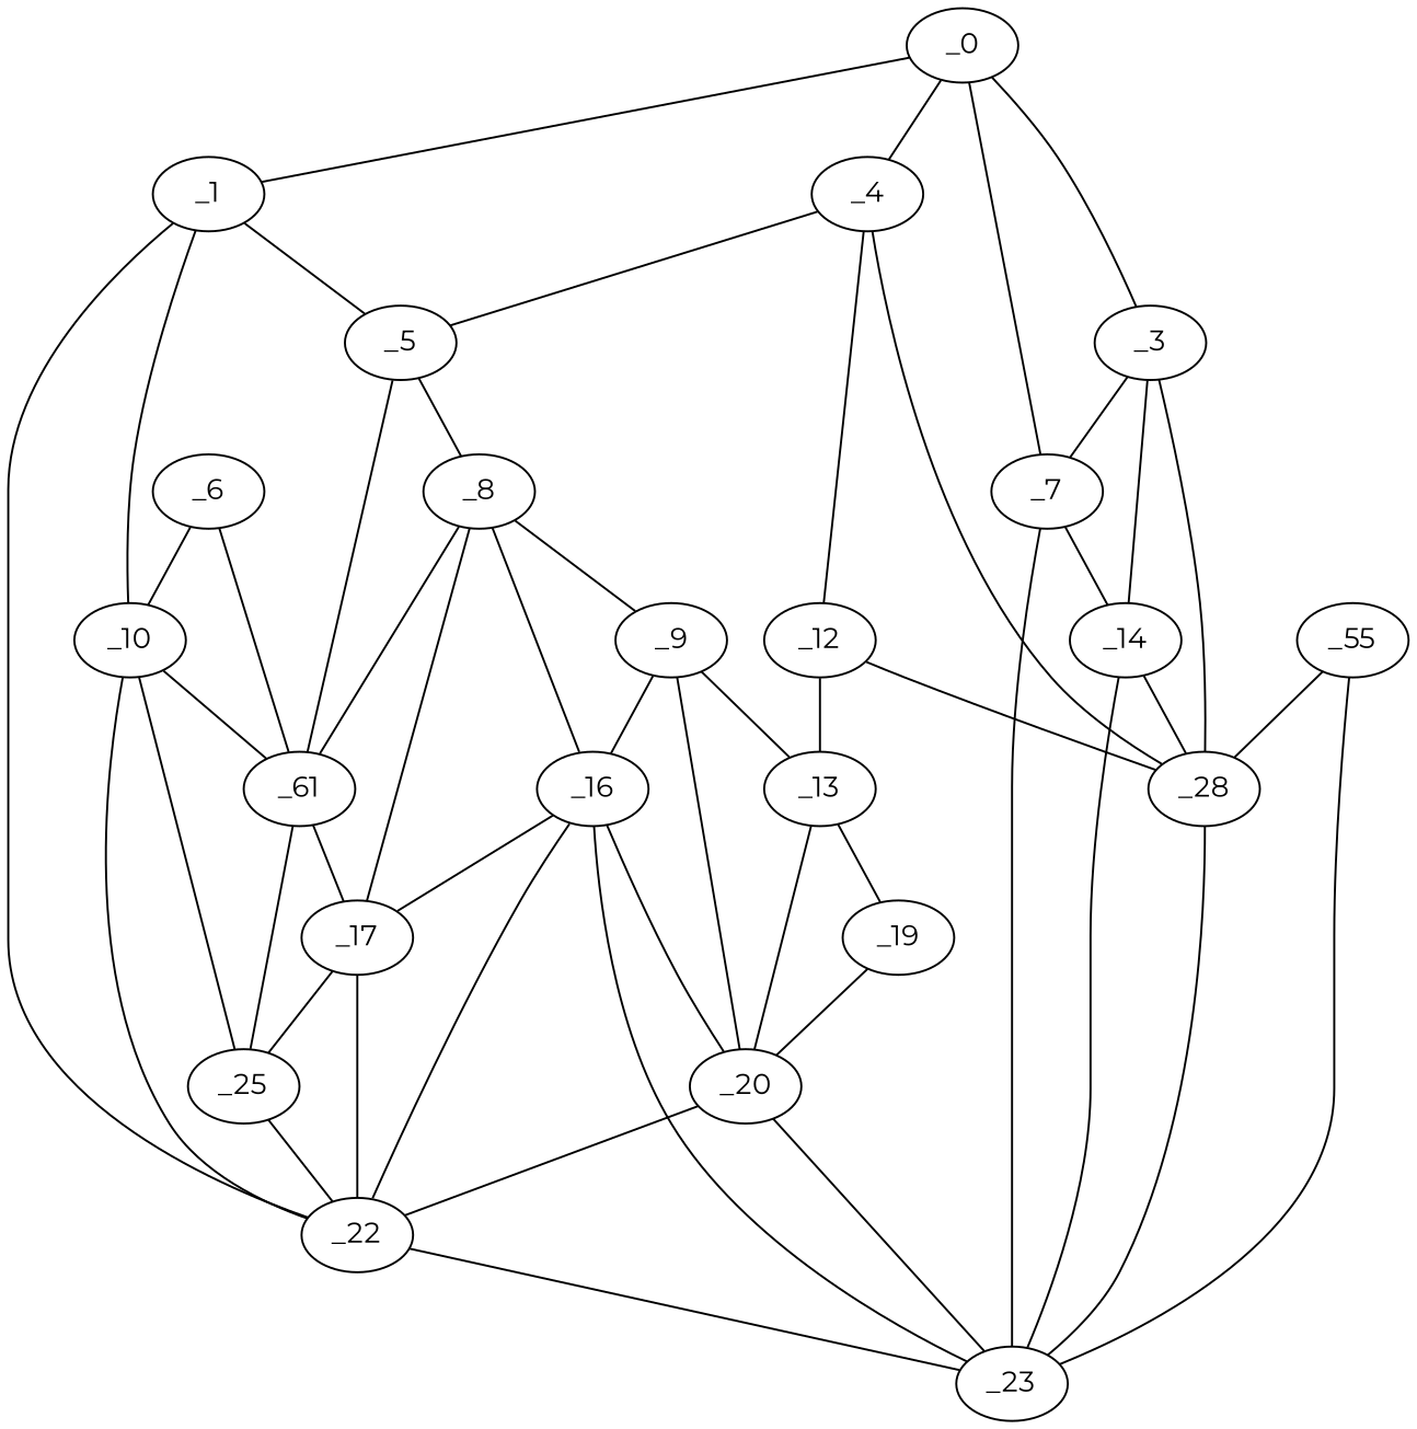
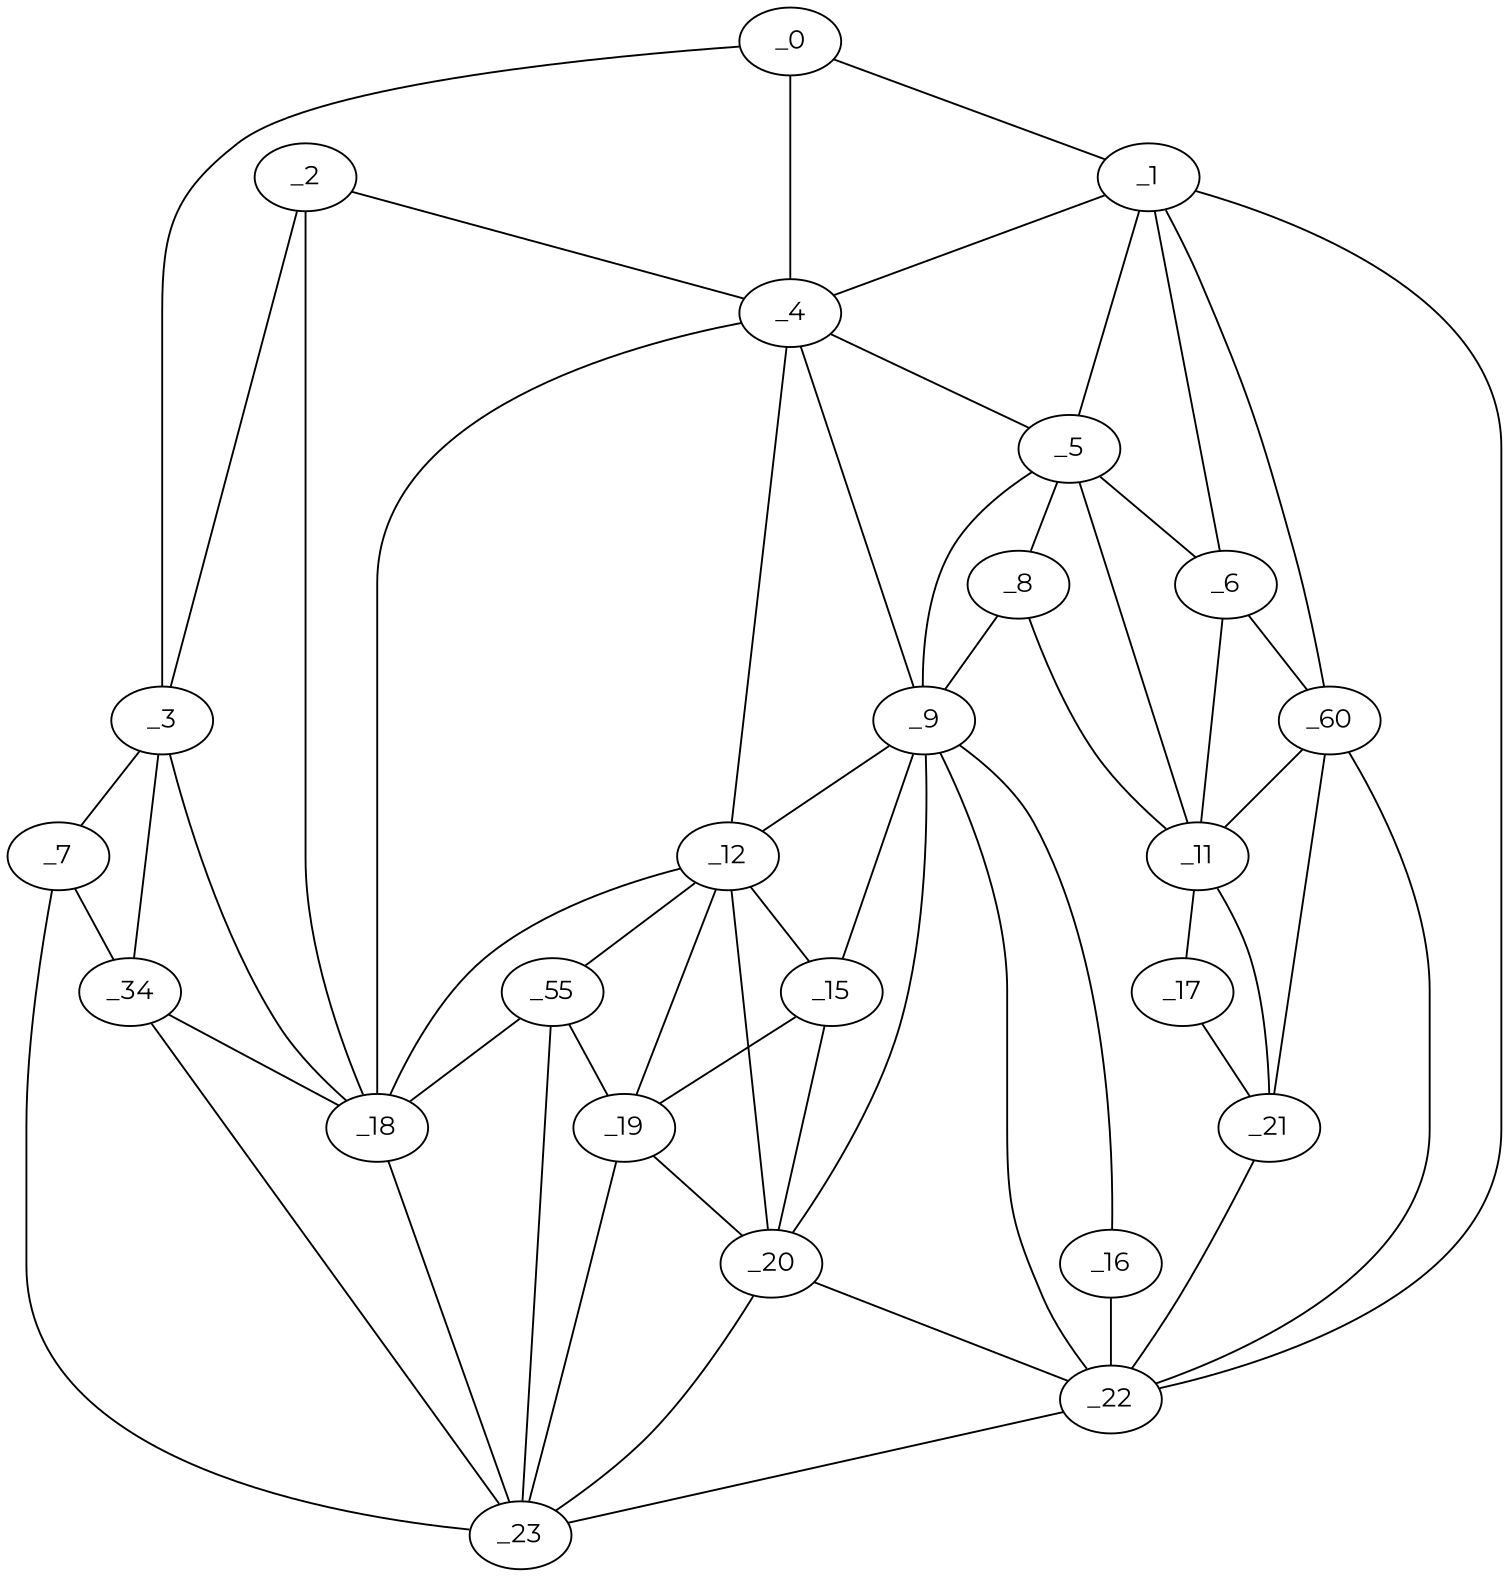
  graph {
    fontname=Montserrat
    node [fontname=Montserrat x=81 y=69]
    edge [fontname=Montserrat valence=2]
    _0 [x=42 y=55]
    _1 [x=43 y=124]
    _3 [x=56 y=36]
    _4 [x=57]
    _7 [x=67 y=2]
    _5 [x=62 y=102]
    _6 [x=62 y=111]
-   _10 [x=69 y=112]
+   _10 [x=69 y=112 label=_60]
    _22 [x=88 y=122]
-   _18 [y=48 label=_28]
-   _14 [x=77 y=35]
+   _2 [x=51 y=49]
+   _18 [y=48]
+   _14 [x=77 y=35 label=_34]
    _9 [x=69 y=89]
    _12 [x=72 y=72]
    _23 [x=91 y=54]
    _8 [x=68 y=96]
-   _11 [x=70 y=109 label=_61]
-   _21 [y=112 label=_25]
+   _11 [x=70 y=109]
+   _21 [y=112]
    _16 [x=80 y=96]
-   _13 [x=75 y=83]
+   _13 [x=75 y=83 label=_15]
    _20 [y=86]
    n22 [label=_55 x=78]
    _19 [y=77]
    _17 [x=80 y=107]
    _0 -- _1 [valence=1]
    _0 -- _3 [valence=1]
    _0 -- _4 [valence=1]
-   _0 -- _7 [valence=1]
+   _1 -- _4
    _1 -- _5
+   _1 -- _6
    _1 -- _10
    _1 -- _22 [valence=1]
    _3 -- _7
    _3 -- _18 [valence=1]
    _3 -- _14
    _4 -- _5
    _4 -- _18
+   _4 -- _9 [valence=1]
    _4 -- _12
    _7 -- _14 [valence=1]
    _7 -- _23 [valence=1]
+   _5 -- _6 [valence=1]
+   _5 -- _9
    _5 -- _8 [valence=1]
    _5 -- _11
    _6 -- _10
    _6 -- _11 [valence=1]
    _10 -- _22
    _10 -- _11 [valence=1]
    _10 -- _21
    _22 -- _23 [valence=1]
+   _2 -- _3 [valence=1]
+   _2 -- _4 [valence=1]
+   _2 -- _18
    _18 -- _23
    _14 -- _18
    _14 -- _23 [valence=1]
+   _9 -- _12
    _9 -- _16 [valence=1]
    _9 -- _13
    _9 -- _20
    _12 -- _18
    _12 -- _13
+   _12 -- n22
+   _12 -- _19
    _8 -- _9 [valence=1]
    _8 -- _11
-   _8 -- _16
-   _8 -- _17 [valence=1]
    _11 -- _21
    _11 -- _17
    _21 -- _22
    _16 -- _22
-   _16 -- _20
-   _16 -- _17
+   _12 -- _20
    _13 -- _20
    _13 -- _19
    _20 -- _22
    _20 -- _23 [valence=1]
    n22 -- _18
    n22 -- _23
-   _16 -- _23
+   n22 -- _19
+   _19 -- _23
    _19 -- _20 [valence=1]
-   _17 -- _22
+   _9 -- _22
    _17 -- _21
  }
